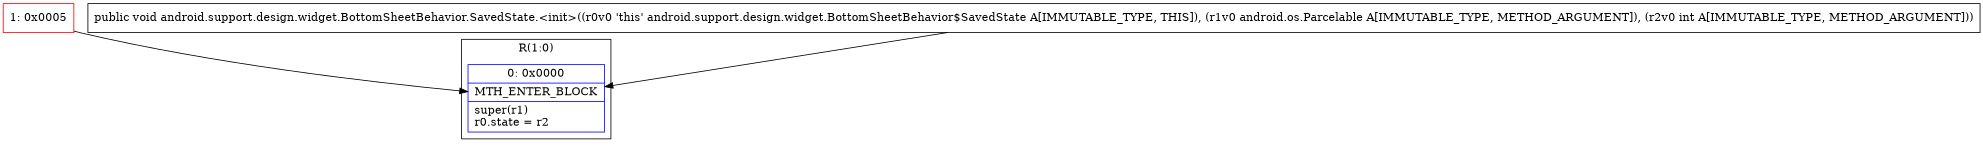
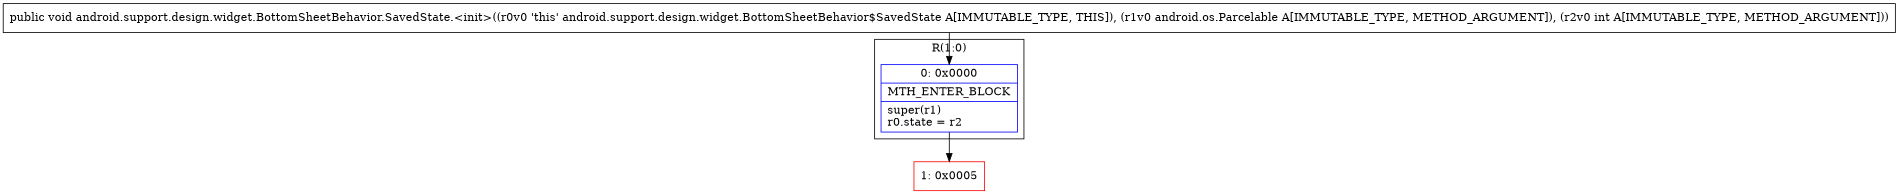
  digraph {
    node [shape=record]
    n1 [color=blue label="{0\:\ 0x0000|MTH_ENTER_BLOCK\l|super(r1)\lr0.state = r2\l}"]
    n2 [color=red label="{1\:\ 0x0005}"]
    n3 [label="{public void android.support.design.widget.BottomSheetBehavior.SavedState.\<init\>((r0v0 'this' android.support.design.widget.BottomSheetBehavior$SavedState A[IMMUTABLE_TYPE, THIS]), (r1v0 android.os.Parcelable A[IMMUTABLE_TYPE, METHOD_ARGUMENT]), (r2v0 int A[IMMUTABLE_TYPE, METHOD_ARGUMENT])) }"]
    subgraph cluster_1 {
      label="R(1:0)"
      n1
    }
-   n2 -> n1
+   n1 -> n2
    n3 -> n1
  }
